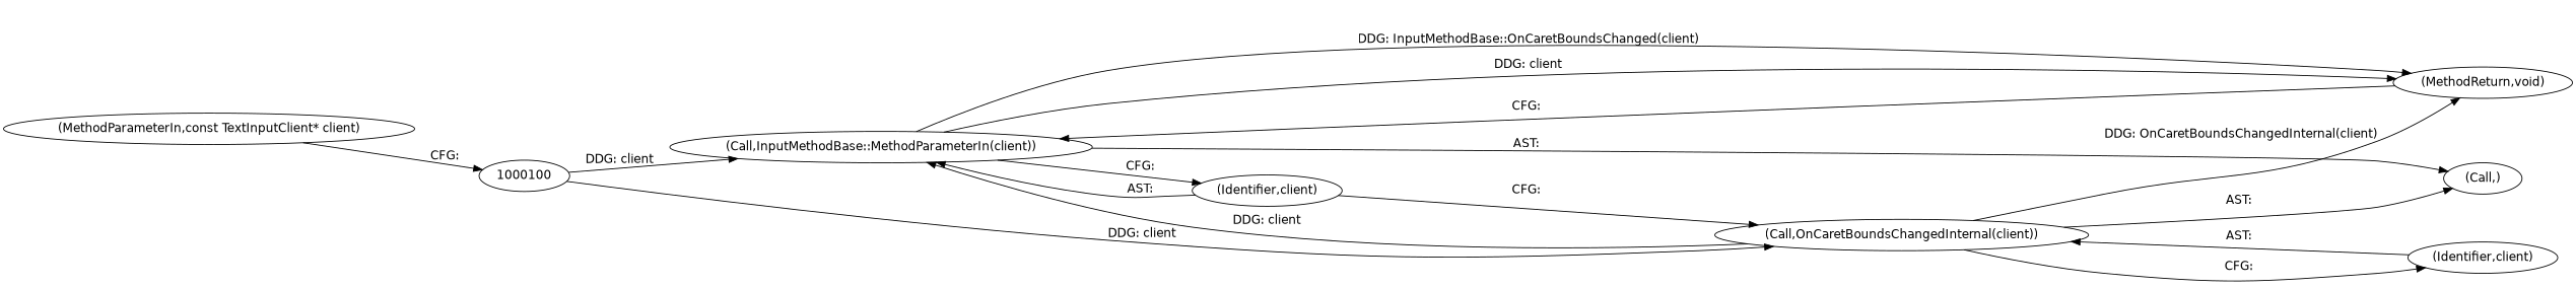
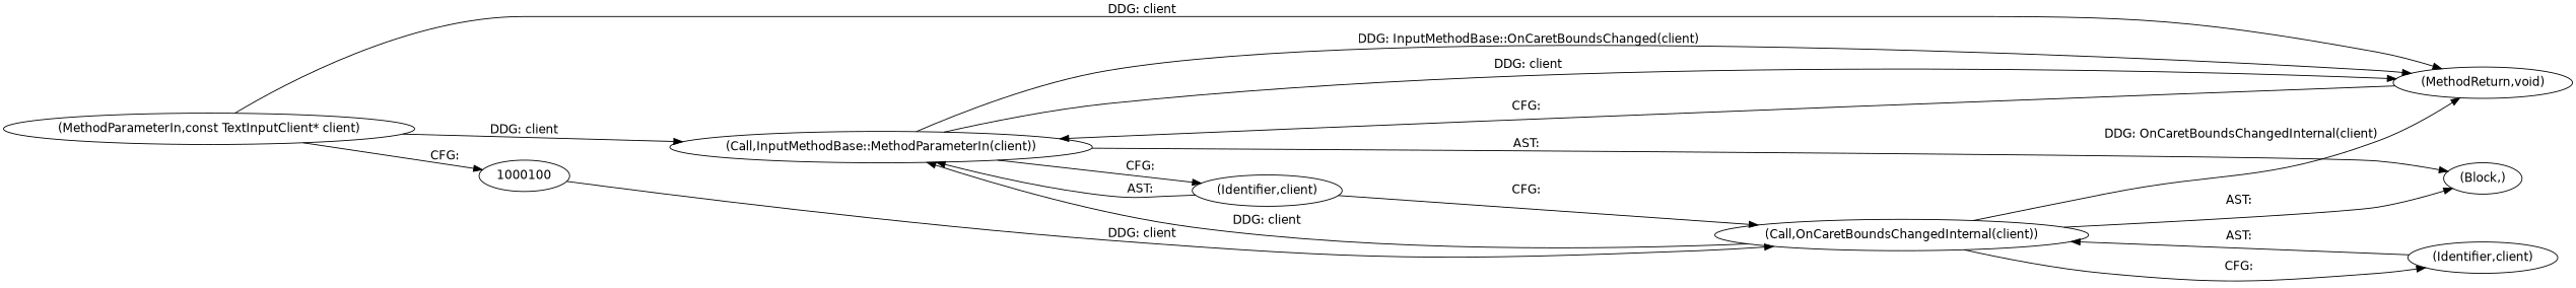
  digraph {
    fontname="DejaVu Sans"
    rankdir=LR
    node [fontname="DejaVu Sans"]
    edge [fontname="DejaVu Sans"]
    n1 [label="(Call,InputMethodBase::MethodParameterIn(client))"]
    n2 [label="(MethodReturn,void)"]
    n3 [label="(Identifier,client)"]
-   n4 [label="(Call,)"]
+   n4 [label="(Block,)"]
    n5 [label="(Call,OnCaretBoundsChangedInternal(client))"]
    n6 [label="(Identifier,client)"]
    n7 [label="(MethodParameterIn,const TextInputClient* client)"]
    1000100
    n1 -> n2 [label="DDG: InputMethodBase::OnCaretBoundsChanged(client)"]
    n1 -> n2 [label="DDG: client"]
    n1 -> n3 [label="CFG: "]
    n1 -> n4 [label="AST: "]
    n2 -> n1 [label="CFG: "]
    n3 -> n1 [label="AST: "]
    n3 -> n5 [label="CFG: "]
    n5 -> n1 [label="DDG: client"]
    n5 -> n2 [label="DDG: OnCaretBoundsChangedInternal(client)"]
    n5 -> n4 [label="AST: "]
    n5 -> n6 [label="CFG: "]
    n6 -> n5 [label="AST: "]
-   1000100 -> n1 [label="DDG: client"]
+   n7 -> n1 [label="DDG: client"]
+   n7 -> n2 [label="DDG: client"]
    n7 -> 1000100 [label="CFG: "]
    1000100 -> n5 [label="DDG: client"]
  }
